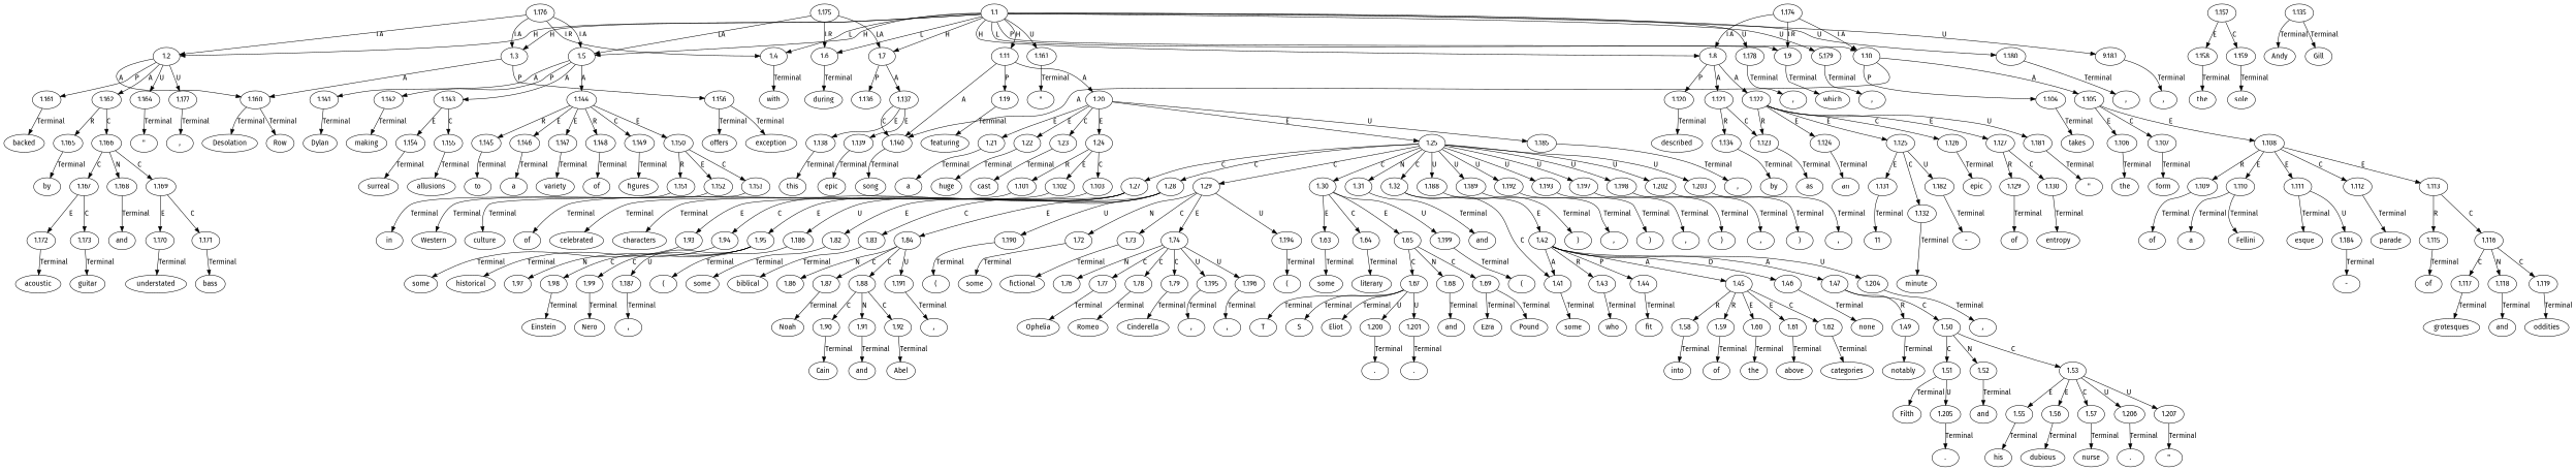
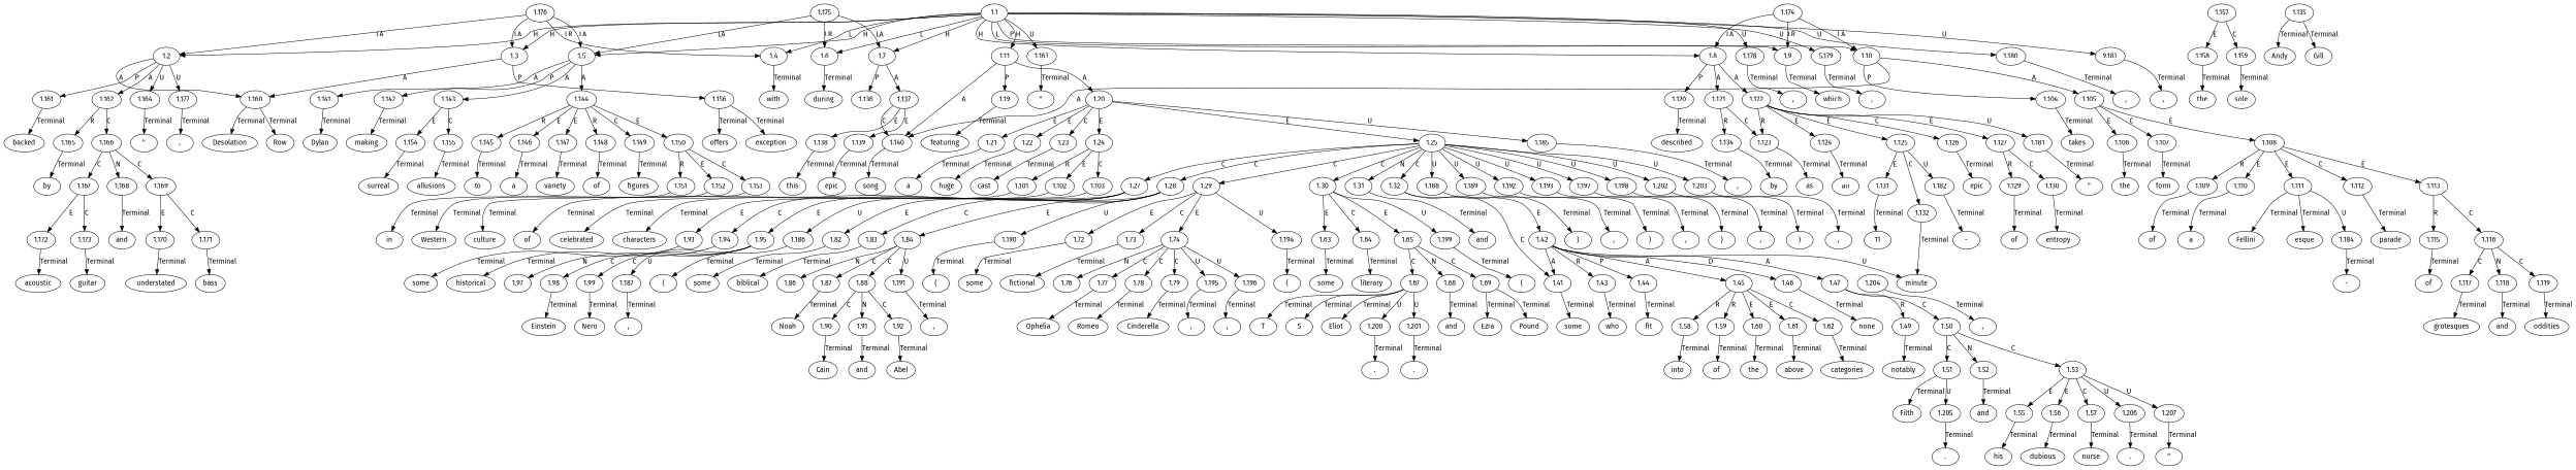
  digraph {
    fontname="Fira Sans"
    node [fontname="Fira Sans" ordering=out]
    edge [fontname="Fira Sans" ordering=out]
    n1 [label="\""]
    n2 [label=and]
    n3 [label=","]
    n4 [label=some]
    n5 [label=literary]
    n6 [label="("]
    n7 [label=T]
    n8 [label="."]
    n9 [label=S]
    n10 [label="."]
    n11 [label=Eliot]
    n12 [label=and]
    n13 [label=understated]
    n14 [label=Ezra]
    n15 [label=Pound]
    n16 [label=")"]
    n17 [label=","]
    n18 [label=and]
    n19 [label=some]
    n20 [label=who]
    n21 [label=fit]
    n22 [label=into]
    n23 [label=none]
    n24 [label=bass]
    n25 [label=of]
    n26 [label=the]
    n27 [label=above]
    n28 [label=categories]
    n29 [label=","]
    n30 [label=notably]
    n31 [label="."]
    n32 [label=Filth]
    n33 [label=and]
    n34 [label=","]
    n35 [label=his]
    n36 [label=dubious]
    n37 [label=nurse]
    n38 [label="."]
    n39 [label="\""]
    n40 [label=offers]
    n41 [label=the]
    n42 [label=sole]
    n43 [label=exception]
    n44 [label=","]
    n45 [label=with]
    n46 [label=Desolation]
    n47 [label=Dylan]
    n48 [label=making]
    n49 [label=surreal]
    n50 [label=allusions]
    n51 [label=to]
    n52 [label=a]
    n53 [label=variety]
    n54 [label=of]
    n55 [label=figures]
    n56 [label=in]
    n57 [label=Row]
    n58 [label=Western]
    n59 [label=culture]
    n60 [label=during]
    n61 [label=this]
    n62 [label=epic]
    n63 [label=song]
    n64 [label=","]
    n65 [label=described]
    n66 [label=by]
    n67 [label=Andy]
    n68 [label="\""]
    n69 [label=Gill]
    n70 [label=as]
    n71 [label="\""]
    n72 [label=an]
    n73 [label=11]
    n74 [label="-"]
    n75 [label=minute]
    n76 [label=epic]
    n77 [label=of]
    n78 [label=entropy]
    n79 [label=","]
    n80 [label=","]
    n81 [label=which]
    n82 [label=takes]
    n83 [label=the]
    n84 [label=form]
    n85 [label=of]
    n86 [label=a]
    n87 [label=Fellini]
    n88 [label="-"]
    n89 [label=esque]
    n90 [label=backed]
    n91 [label=parade]
    n92 [label=of]
    n93 [label=grotesques]
    n94 [label=and]
    n95 [label=oddities]
    n96 [label=featuring]
    n97 [label=a]
    n98 [label=huge]
    n99 [label=cast]
    n100 [label=of]
    n101 [label=by]
    n102 [label=celebrated]
    n103 [label=characters]
    n104 [label=","]
    n105 [label=some]
    n106 [label=historical]
    n107 [label="("]
    n108 [label=Einstein]
    n109 [label=","]
    n110 [label=Nero]
    n111 [label=")"]
    n112 [label=acoustic]
    n113 [label=","]
    n114 [label=some]
    n115 [label=biblical]
    n116 [label="("]
    n117 [label=Noah]
    n118 [label=","]
    n119 [label=Cain]
    n120 [label=and]
    n121 [label=Abel]
    n122 [label=")"]
    n123 [label=guitar]
    n124 [label=","]
    n125 [label=some]
    n126 [label=fictional]
    n127 [label="("]
    n128 [label=Ophelia]
    n129 [label=","]
    n130 [label=Romeo]
    n131 [label=","]
    n132 [label=Cinderella]
    n133 [label=")"]
    n134 [label=1.1]
    n135 [label=1.2]
    n136 [label=1.3]
    n137 [label=1.4]
    n138 [label=1.5]
    n139 [label=1.6]
    n140 [label=1.7]
    n141 [label=1.8]
    n142 [label=1.9]
    n143 [label=1.10]
    n144 [label=1.11]
    n145 [label=1.163]
    n146 [label=1.178]
    n147 [label=5.179]
    n148 [label=1.180]
    n149 [label=9.183]
    n150 [label=1.160]
    n151 [label=1.161]
    n152 [label=1.162]
    n153 [label=1.164]
    n154 [label=1.177]
    n155 [label=1.156]
    n156 [label=1.141]
    n157 [label=1.142]
    n158 [label=1.143]
    n159 [label=1.144]
    n160 [label=1.136]
    n161 [label=1.137]
    n162 [label=1.120]
    n163 [label=1.121]
    n164 [label=1.122]
    n165 [label=1.104]
    n166 [label=1.105]
    n167 [label=1.140]
    n168 [label=1.19]
    n169 [label=1.20]
    n170 [label=1.165]
    n171 [label=1.166]
    n172 [label=1.157]
    n173 [label=1.158]
    n174 [label=1.159]
    n175 [label=1.154]
    n176 [label=1.155]
    n177 [label=1.145]
    n178 [label=1.146]
    n179 [label=1.147]
    n180 [label=1.148]
    n181 [label=1.149]
    n182 [label=1.150]
    n183 [label=1.138]
    n184 [label=1.139]
    n185 [label=1.134]
    n186 [label=1.123]
    n187 [label=1.124]
    n188 [label=1.125]
    n189 [label=1.126]
    n190 [label=1.127]
    n191 [label=1.181]
    n192 [label=1.106]
    n193 [label=1.107]
    n194 [label=1.108]
    n195 [label=1.21]
    n196 [label=1.22]
    n197 [label=1.23]
    n198 [label=1.24]
    n199 [label=1.25]
    n200 [label=1.185]
    n201 [label=1.101]
    n202 [label=1.102]
    n203 [label=1.103]
    n204 [label=1.27]
    n205 [label=1.28]
    n206 [label=1.29]
    n207 [label=1.30]
    n208 [label=1.31]
    n209 [label=1.32]
    n210 [label=1.188]
    n211 [label=1.189]
    n212 [label=1.192]
    n213 [label=1.193]
    n214 [label=1.197]
    n215 [label=1.198]
    n216 [label=1.202]
    n217 [label=1.203]
    n218 [label=1.93]
    n219 [label=1.94]
    n220 [label=1.95]
    n221 [label=1.186]
    n222 [label=1.82]
    n223 [label=1.83]
    n224 [label=1.84]
    n225 [label=1.190]
    n226 [label=1.72]
    n227 [label=1.73]
    n228 [label=1.74]
    n229 [label=1.194]
    n230 [label=1.63]
    n231 [label=1.64]
    n232 [label=1.65]
    n233 [label=1.199]
    n234 [label=1.41]
    n235 [label=1.42]
    n236 [label=1.97]
    n237 [label=1.98]
    n238 [label=1.99]
    n239 [label=1.187]
    n240 [label=1.86]
    n241 [label=1.87]
    n242 [label=1.88]
    n243 [label=1.191]
    n244 [label=1.76]
    n245 [label=1.77]
    n246 [label=1.78]
    n247 [label=1.79]
    n248 [label=1.195]
    n249 [label=1.196]
    n250 [label=1.67]
    n251 [label=1.68]
    n252 [label=1.69]
    n253 [label=1.43]
    n254 [label=1.44]
    n255 [label=1.45]
    n256 [label=1.46]
    n257 [label=1.47]
    n258 [label=1.204]
    n259 [label=1.58]
    n260 [label=1.59]
    n261 [label=1.60]
    n262 [label=1.61]
    n263 [label=1.62]
    n264 [label=1.49]
    n265 [label=1.50]
    n266 [label=1.51]
    n267 [label=1.52]
    n268 [label=1.53]
    n269 [label=1.205]
    n270 [label=1.55]
    n271 [label=1.56]
    n272 [label=1.57]
    n273 [label=1.206]
    n274 [label=1.207]
    n275 [label=1.200]
    n276 [label=1.201]
    n277 [label=1.90]
    n278 [label=1.91]
    n279 [label=1.92]
    n280 [label=1.109]
    n281 [label=1.110]
    n282 [label=1.111]
    n283 [label=1.112]
    n284 [label=1.113]
    n285 [label=1.184]
    n286 [label=1.115]
    n287 [label=1.116]
    n288 [label=1.117]
    n289 [label=1.118]
    n290 [label=1.119]
    n291 [label=1.135]
    n292 [label=1.131]
    n293 [label=1.132]
    n294 [label=1.182]
    n295 [label=1.129]
    n296 [label=1.130]
    n297 [label=1.151]
    n298 [label=1.152]
    n299 [label=1.153]
    n300 [label=1.167]
    n301 [label=1.168]
    n302 [label=1.169]
    n303 [label=1.172]
    n304 [label=1.173]
    n305 [label=1.170]
    n306 [label=1.171]
    n307 [label=1.174]
    n308 [label=1.175]
    n309 [label=1.176]
    n134 -> n135 [label=H]
    n134 -> n136 [label=H]
    n134 -> n137 [label=L]
    n134 -> n138 [label=H]
    n134 -> n139 [label=L]
    n134 -> n140 [label=H]
    n134 -> n141 [label=H]
    n134 -> n142 [label=L]
    n134 -> n143 [label=P]
    n134 -> n144 [label=H]
    n134 -> n145 [label=U]
    n134 -> n146 [label=U]
    n134 -> n147 [label=U]
    n134 -> n148 [label=U]
    n134 -> n149 [label=U]
    n135 -> n150 [label=A]
    n135 -> n151 [label=P]
    n135 -> n152 [label=A]
    n135 -> n153 [label=U]
    n135 -> n154 [label=U]
    n136 -> n150 [label=A]
    n136 -> n155 [label=P]
    n137 -> n45 [label=Terminal]
    n138 -> n156 [label=A]
    n138 -> n157 [label=P]
    n138 -> n158 [label=A]
    n138 -> n159 [label=A]
    n139 -> n60 [label=Terminal]
    n140 -> n160 [label=P]
    n140 -> n161 [label=A]
    n141 -> n162 [label=P]
    n141 -> n163 [label=A]
    n141 -> n164 [label=A]
    n142 -> n81 [label=Terminal]
    n143 -> n165 [label=P]
    n143 -> n166 [label=A]
    n143 -> n167 [label=A]
    n144 -> n167 [label=A]
    n144 -> n168 [label=P]
    n144 -> n169 [label=A]
    n145 -> n1 [label=Terminal]
    n146 -> n34 [label=Terminal]
    n147 -> n44 [label=Terminal]
    n148 -> n64 [label=Terminal]
    n149 -> n80 [label=Terminal]
    n150 -> n46 [label=Terminal]
    n150 -> n57 [label=Terminal]
    n151 -> n90 [label=Terminal]
    n152 -> n170 [label=R]
    n152 -> n171 [label=C]
    n153 -> n68 [label=Terminal]
    n154 -> n79 [label=Terminal]
    n155 -> n40 [label=Terminal]
    n155 -> n43 [label=Terminal]
    n156 -> n47 [label=Terminal]
    n157 -> n48 [label=Terminal]
    n158 -> n175 [label=E]
    n158 -> n176 [label=C]
    n159 -> n177 [label=R]
    n159 -> n178 [label=E]
    n159 -> n179 [label=E]
    n159 -> n180 [label=R]
    n159 -> n181 [label=C]
    n159 -> n182 [label=E]
    n161 -> n167 [label=C]
    n161 -> n183 [label=E]
    n161 -> n184 [label=E]
    n162 -> n65 [label=Terminal]
    n163 -> n185 [label=R]
    n163 -> n186 [label=C]
    n164 -> n186 [label=R]
    n164 -> n187 [label=E]
    n164 -> n188 [label=E]
    n164 -> n189 [label=C]
    n164 -> n190 [label=E]
    n164 -> n191 [label=U]
    n165 -> n82 [label=Terminal]
    n166 -> n192 [label=E]
    n166 -> n193 [label=C]
    n166 -> n194 [label=E]
    n167 -> n63 [label=Terminal]
    n168 -> n96 [label=Terminal]
    n169 -> n195 [label=E]
    n169 -> n196 [label=E]
    n169 -> n197 [label=C]
    n169 -> n198 [label=E]
    n169 -> n199 [label=E]
    n169 -> n200 [label=U]
    n170 -> n101 [label=Terminal]
    n171 -> n300 [label=C]
    n171 -> n301 [label=N]
    n171 -> n302 [label=C]
    n172 -> n173 [label=E]
    n172 -> n174 [label=C]
    n173 -> n41 [label=Terminal]
    n174 -> n42 [label=Terminal]
    n175 -> n49 [label=Terminal]
    n176 -> n50 [label=Terminal]
    n177 -> n51 [label=Terminal]
    n178 -> n52 [label=Terminal]
    n179 -> n53 [label=Terminal]
    n180 -> n54 [label=Terminal]
    n181 -> n55 [label=Terminal]
    n182 -> n297 [label=R]
    n182 -> n298 [label=E]
    n182 -> n299 [label=C]
    n183 -> n61 [label=Terminal]
    n184 -> n62 [label=Terminal]
    n185 -> n66 [label=Terminal]
    n186 -> n70 [label=Terminal]
    n187 -> n72 [label=Terminal]
    n188 -> n292 [label=E]
    n188 -> n293 [label=C]
    n188 -> n294 [label=U]
    n189 -> n76 [label=Terminal]
    n190 -> n295 [label=R]
    n190 -> n296 [label=C]
    n191 -> n71 [label=Terminal]
    n192 -> n83 [label=Terminal]
    n193 -> n84 [label=Terminal]
    n194 -> n280 [label=R]
    n194 -> n281 [label=E]
    n194 -> n282 [label=E]
    n194 -> n283 [label=C]
    n194 -> n284 [label=E]
    n195 -> n97 [label=Terminal]
    n196 -> n98 [label=Terminal]
    n197 -> n99 [label=Terminal]
    n198 -> n201 [label=R]
    n198 -> n202 [label=E]
    n198 -> n203 [label=C]
    n199 -> n204 [label=C]
    n199 -> n205 [label=C]
    n199 -> n206 [label=C]
    n199 -> n207 [label=C]
    n199 -> n208 [label=N]
    n199 -> n209 [label=C]
    n199 -> n210 [label=U]
    n199 -> n211 [label=U]
    n199 -> n212 [label=U]
    n199 -> n213 [label=U]
    n199 -> n214 [label=U]
    n199 -> n215 [label=U]
    n199 -> n216 [label=U]
    n199 -> n217 [label=U]
    n200 -> n104 [label=Terminal]
    n201 -> n100 [label=Terminal]
    n202 -> n102 [label=Terminal]
    n203 -> n103 [label=Terminal]
    n204 -> n218 [label=E]
    n204 -> n219 [label=C]
    n204 -> n220 [label=E]
    n204 -> n221 [label=U]
    n205 -> n222 [label=E]
    n205 -> n223 [label=C]
    n205 -> n224 [label=E]
    n205 -> n225 [label=U]
-   n206 -> n226 [label=N]
+   n206 -> n226 [label=E]
    n206 -> n227 [label=C]
    n206 -> n228 [label=E]
    n206 -> n229 [label=U]
    n207 -> n230 [label=E]
    n207 -> n231 [label=C]
    n207 -> n232 [label=E]
    n207 -> n233 [label=U]
    n208 -> n18 [label=Terminal]
    n209 -> n234 [label=C]
    n209 -> n235 [label=E]
    n210 -> n111 [label=Terminal]
    n211 -> n113 [label=Terminal]
    n212 -> n122 [label=Terminal]
    n213 -> n124 [label=Terminal]
    n214 -> n133 [label=Terminal]
    n215 -> n3 [label=Terminal]
    n216 -> n16 [label=Terminal]
    n217 -> n17 [label=Terminal]
    n218 -> n105 [label=Terminal]
    n219 -> n106 [label=Terminal]
    n220 -> n236 [label=N]
    n220 -> n237 [label=C]
    n220 -> n238 [label=C]
    n220 -> n239 [label=U]
    n221 -> n107 [label=Terminal]
    n222 -> n114 [label=Terminal]
    n223 -> n115 [label=Terminal]
    n224 -> n240 [label=N]
    n224 -> n241 [label=C]
    n224 -> n242 [label=C]
    n224 -> n243 [label=U]
    n225 -> n116 [label=Terminal]
    n226 -> n125 [label=Terminal]
    n227 -> n126 [label=Terminal]
    n228 -> n244 [label=N]
    n228 -> n245 [label=C]
    n228 -> n246 [label=C]
    n228 -> n247 [label=C]
    n228 -> n248 [label=U]
    n228 -> n249 [label=U]
    n229 -> n127 [label=Terminal]
    n230 -> n4 [label=Terminal]
    n231 -> n5 [label=Terminal]
    n232 -> n250 [label=C]
    n232 -> n251 [label=N]
    n232 -> n252 [label=C]
    n233 -> n6 [label=Terminal]
    n234 -> n19 [label=Terminal]
    n235 -> n234 [label=A]
    n235 -> n253 [label=R]
    n235 -> n254 [label=P]
    n235 -> n255 [label=A]
    n235 -> n256 [label=D]
    n235 -> n257 [label=A]
-   n235 -> n258 [label=U]
+   n235 -> n75 [label=U]
    n237 -> n108 [label=Terminal]
    n238 -> n110 [label=Terminal]
    n239 -> n109 [label=Terminal]
    n241 -> n117 [label=Terminal]
    n242 -> n277 [label=C]
    n242 -> n278 [label=N]
    n242 -> n279 [label=C]
    n243 -> n118 [label=Terminal]
    n245 -> n128 [label=Terminal]
    n246 -> n130 [label=Terminal]
    n247 -> n132 [label=Terminal]
    n248 -> n129 [label=Terminal]
    n249 -> n131 [label=Terminal]
    n250 -> n7 [label=Terminal]
    n250 -> n9 [label=Terminal]
    n250 -> n11 [label=Terminal]
    n250 -> n275 [label=U]
    n250 -> n276 [label=U]
    n251 -> n12 [label=Terminal]
    n252 -> n14 [label=Terminal]
    n252 -> n15 [label=Terminal]
    n253 -> n20 [label=Terminal]
    n254 -> n21 [label=Terminal]
    n255 -> n259 [label=R]
    n255 -> n260 [label=R]
    n255 -> n261 [label=E]
    n255 -> n262 [label=E]
    n255 -> n263 [label=C]
    n256 -> n23 [label=Terminal]
    n257 -> n264 [label=R]
    n257 -> n265 [label=C]
    n258 -> n29 [label=Terminal]
    n259 -> n22 [label=Terminal]
    n260 -> n25 [label=Terminal]
    n261 -> n26 [label=Terminal]
    n262 -> n27 [label=Terminal]
    n263 -> n28 [label=Terminal]
    n264 -> n30 [label=Terminal]
    n265 -> n266 [label=C]
    n265 -> n267 [label=N]
    n265 -> n268 [label=C]
    n266 -> n32 [label=Terminal]
    n266 -> n269 [label=U]
    n267 -> n33 [label=Terminal]
    n268 -> n270 [label=E]
    n268 -> n271 [label=E]
    n268 -> n272 [label=C]
    n268 -> n273 [label=U]
    n268 -> n274 [label=U]
    n269 -> n31 [label=Terminal]
    n270 -> n35 [label=Terminal]
    n271 -> n36 [label=Terminal]
    n272 -> n37 [label=Terminal]
    n273 -> n38 [label=Terminal]
    n274 -> n39 [label=Terminal]
    n275 -> n8 [label=Terminal]
    n276 -> n10 [label=Terminal]
    n277 -> n119 [label=Terminal]
    n278 -> n120 [label=Terminal]
    n279 -> n121 [label=Terminal]
    n280 -> n85 [label=Terminal]
    n281 -> n86 [label=Terminal]
-   n281 -> n87 [label=Terminal]
+   n282 -> n87 [label=Terminal]
    n282 -> n89 [label=Terminal]
    n282 -> n285 [label=U]
    n283 -> n91 [label=Terminal]
    n284 -> n286 [label=R]
    n284 -> n287 [label=C]
    n285 -> n88 [label=Terminal]
    n286 -> n92 [label=Terminal]
    n287 -> n288 [label=C]
    n287 -> n289 [label=N]
    n287 -> n290 [label=C]
    n288 -> n93 [label=Terminal]
    n289 -> n94 [label=Terminal]
    n290 -> n95 [label=Terminal]
    n291 -> n67 [label=Terminal]
    n291 -> n69 [label=Terminal]
    n292 -> n73 [label=Terminal]
    n293 -> n75 [label=Terminal]
    n294 -> n74 [label=Terminal]
    n295 -> n77 [label=Terminal]
    n296 -> n78 [label=Terminal]
    n297 -> n56 [label=Terminal]
    n298 -> n58 [label=Terminal]
    n299 -> n59 [label=Terminal]
    n300 -> n303 [label=E]
    n300 -> n304 [label=C]
    n301 -> n2 [label=Terminal]
    n302 -> n305 [label=E]
    n302 -> n306 [label=C]
    n303 -> n112 [label=Terminal]
    n304 -> n123 [label=Terminal]
    n305 -> n13 [label=Terminal]
    n306 -> n24 [label=Terminal]
    n307 -> n141 [label=LA]
    n307 -> n142 [label=LR]
    n307 -> n143 [label=LA]
    n308 -> n138 [label=LA]
    n308 -> n139 [label=LR]
    n308 -> n140 [label=LA]
    n309 -> n135 [label=LA]
    n309 -> n136 [label=LA]
    n309 -> n137 [label=LR]
    n309 -> n138 [label=LA]
  }
